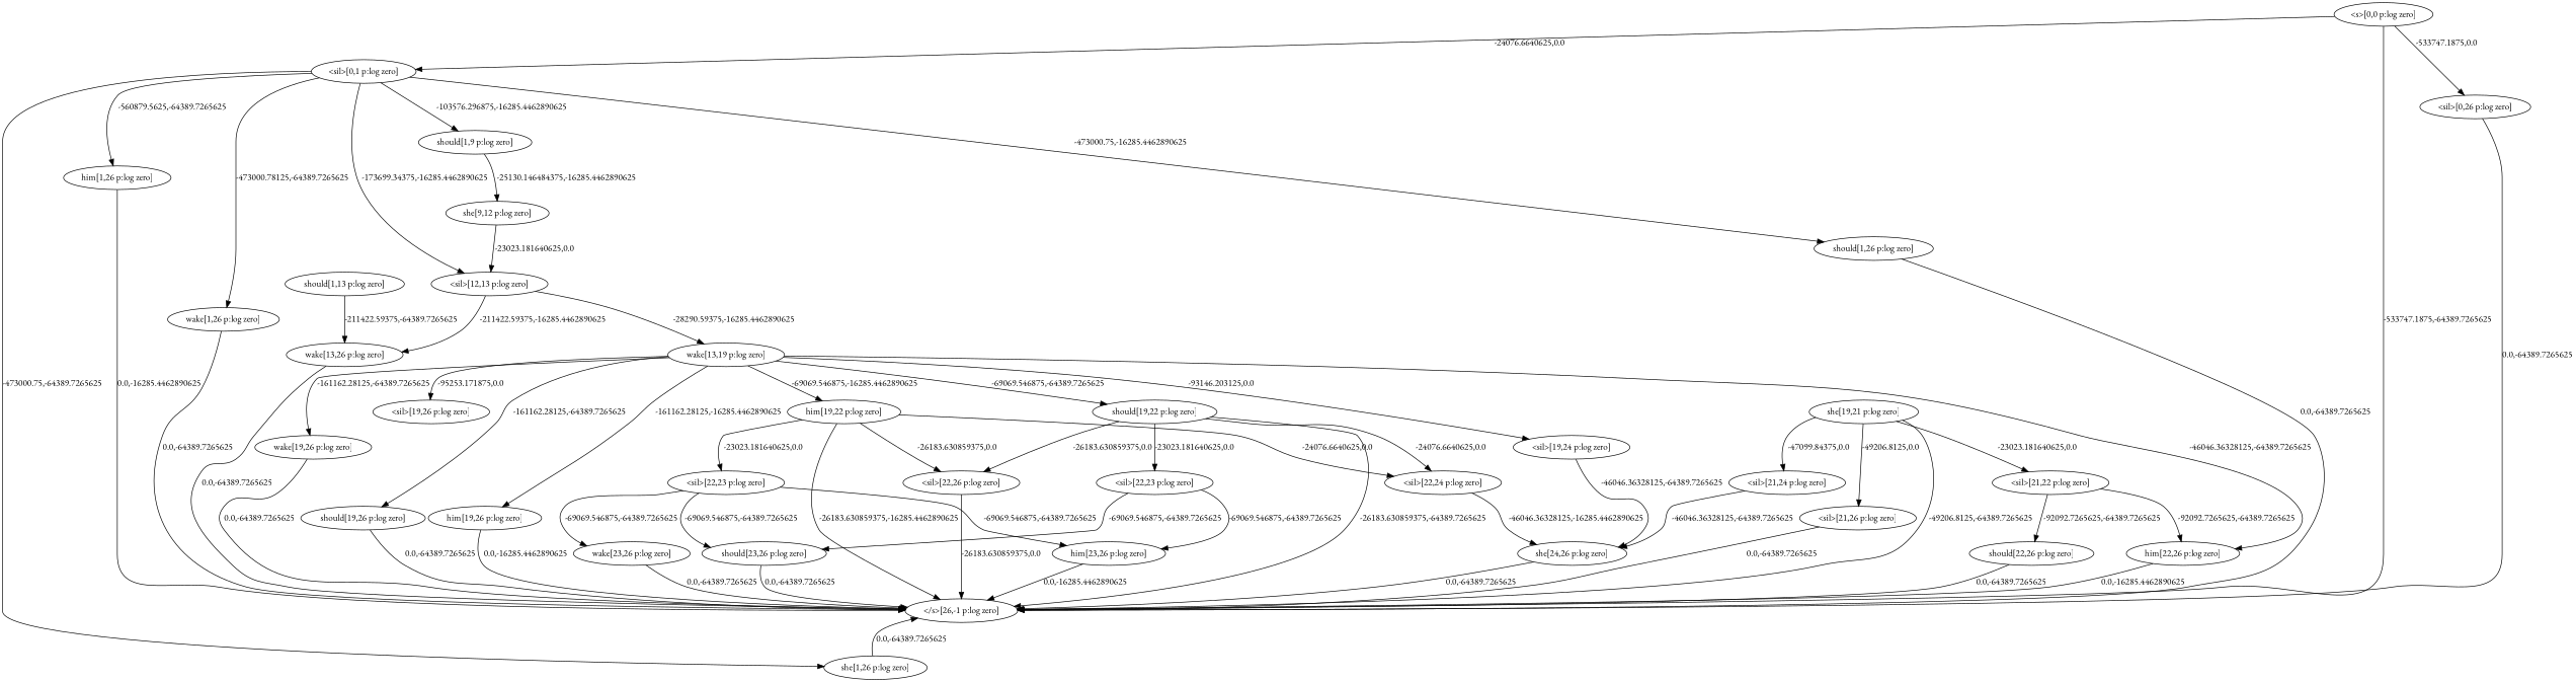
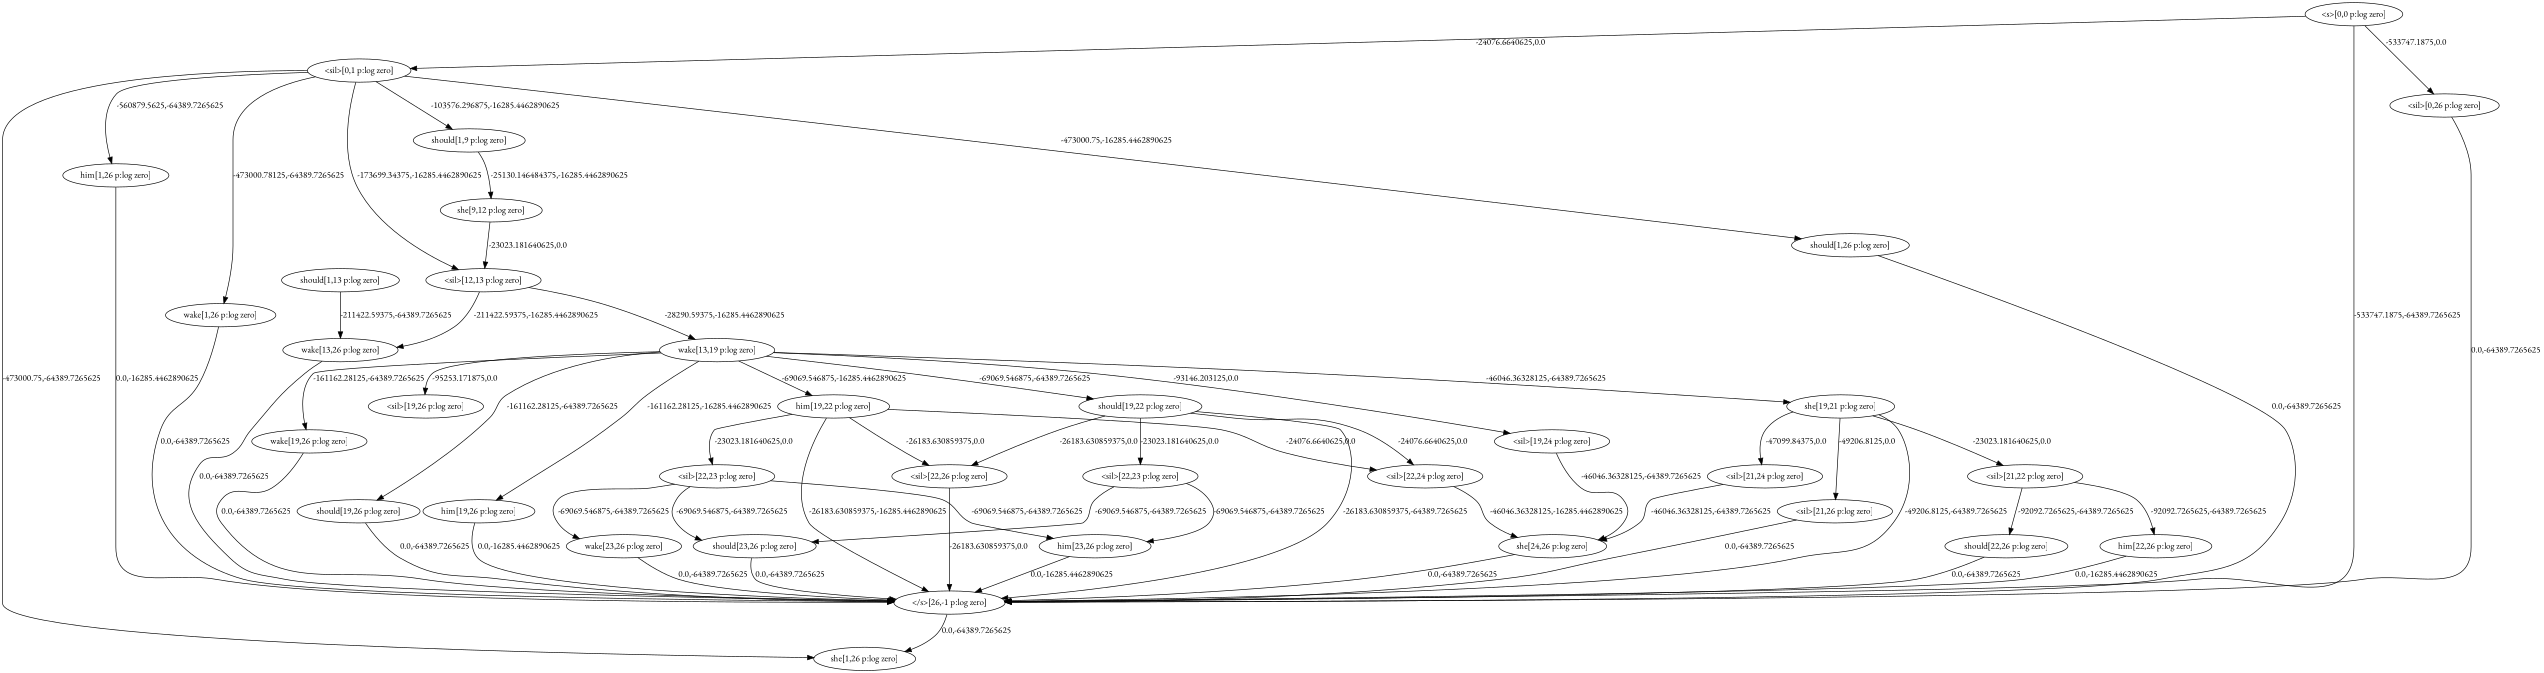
  digraph {
    fontname="EB Garamond"
    rankdir=TB
    node [fontname="EB Garamond"]
    edge [fontname="EB Garamond"]
    n1 [label="<sil>[12,13 p:log zero]"]
    n2 [label="wake[13,19 p:log zero]"]
    n3 [label="wake[13,26 p:log zero]"]
    n4 [label="wake[19,26 p:log zero]"]
    n5 [label="him[19,22 p:log zero]"]
    n6 [label="<sil>[19,24 p:log zero]"]
    n7 [label="should[19,26 p:log zero]"]
    n8 [label="should[19,22 p:log zero]"]
    n9 [label="him[19,26 p:log zero]"]
    n10 [label="<sil>[19,26 p:log zero]"]
    n11 [label="she[19,21 p:log zero]"]
    n12 [label="</s>[26,-1 p:log zero]"]
    n13 [label="she[24,26 p:log zero]"]
    n14 [label="<sil>[22,26 p:log zero]"]
    n15 [label="<sil>[22,23 p:log zero]"]
    n16 [label="<sil>[22,24 p:log zero]"]
    n17 [label="him[23,26 p:log zero]"]
    n18 [label="should[23,26 p:log zero]"]
    n19 [label="wake[23,26 p:log zero]"]
    n20 [label="him[1,26 p:log zero]"]
    n21 [label="<sil>[22,23 p:log zero]"]
    n22 [label="she[1,26 p:log zero]"]
    n23 [label="him[22,26 p:log zero]"]
    n24 [label="<sil>[21,24 p:log zero]"]
    n25 [label="<s>[0,0 p:log zero]"]
    n26 [label="<sil>[0,26 p:log zero]"]
    n27 [label="<sil>[0,1 p:log zero]"]
    n28 [label="should[1,26 p:log zero]"]
    n29 [label="should[1,9 p:log zero]"]
    n30 [label="wake[1,26 p:log zero]"]
    n31 [label="she[9,12 p:log zero]"]
    n32 [label="should[1,13 p:log zero]"]
    n33 [label="<sil>[21,22 p:log zero]"]
    n34 [label="should[22,26 p:log zero]"]
    n35 [label="<sil>[21,26 p:log zero]"]
    n1 -> n2 [label="-28290.59375,-16285.4462890625"]
    n1 -> n3 [label="-211422.59375,-16285.4462890625"]
    n2 -> n4 [label="-161162.28125,-64389.7265625"]
    n2 -> n5 [label="-69069.546875,-16285.4462890625"]
    n2 -> n6 [label="-93146.203125,0.0"]
    n2 -> n7 [label="-161162.28125,-64389.7265625"]
    n2 -> n8 [label="-69069.546875,-64389.7265625"]
    n2 -> n9 [label="-161162.28125,-16285.4462890625"]
    n2 -> n10 [label="-95253.171875,0.0"]
-   n2 -> n23 [label="-46046.36328125,-64389.7265625"]
+   n2 -> n11 [label="-46046.36328125,-64389.7265625"]
    n3 -> n12 [label="0.0,-64389.7265625"]
    n4 -> n12 [label="0.0,-64389.7265625"]
    n5 -> n12 [label="-26183.630859375,-16285.4462890625"]
    n5 -> n14 [label="-26183.630859375,0.0"]
    n5 -> n15 [label="-23023.181640625,0.0"]
    n5 -> n16 [label="-24076.6640625,0.0"]
    n6 -> n13 [label="-46046.36328125,-64389.7265625"]
    n7 -> n12 [label="0.0,-64389.7265625"]
    n8 -> n12 [label="-26183.630859375,-64389.7265625"]
    n8 -> n14 [label="-26183.630859375,0.0"]
    n8 -> n16 [label="-24076.6640625,0.0"]
    n8 -> n21 [label="-23023.181640625,0.0"]
    n9 -> n12 [label="0.0,-16285.4462890625"]
    n11 -> n12 [label="-49206.8125,-64389.7265625"]
    n11 -> n24 [label="-47099.84375,0.0"]
    n11 -> n33 [label="-23023.181640625,0.0"]
    n11 -> n35 [label="-49206.8125,0.0"]
    n13 -> n12 [label="0.0,-64389.7265625"]
    n14 -> n12 [label="-26183.630859375,0.0"]
    n15 -> n17 [label="-69069.546875,-64389.7265625"]
    n15 -> n18 [label="-69069.546875,-64389.7265625"]
    n15 -> n19 [label="-69069.546875,-64389.7265625"]
    n16 -> n13 [label="-46046.36328125,-16285.4462890625"]
    n17 -> n12 [label="0.0,-16285.4462890625"]
    n18 -> n12 [label="0.0,-64389.7265625"]
    n19 -> n12 [label="0.0,-64389.7265625"]
    n20 -> n12 [label="0.0,-16285.4462890625"]
    n21 -> n17 [label="-69069.546875,-64389.7265625"]
    n21 -> n18 [label="-69069.546875,-64389.7265625"]
-   n22 -> n12 [label="0.0,-64389.7265625"]
+   n12 -> n22 [label="0.0,-64389.7265625"]
    n23 -> n12 [label="0.0,-16285.4462890625"]
    n24 -> n13 [label="-46046.36328125,-64389.7265625"]
    n25 -> n12 [label="-533747.1875,-64389.7265625"]
    n25 -> n26 [label="-533747.1875,0.0"]
    n25 -> n27 [label="-24076.6640625,0.0"]
    n26 -> n12 [label="0.0,-64389.7265625"]
    n27 -> n1 [label="-173699.34375,-16285.4462890625"]
    n27 -> n20 [label="-560879.5625,-64389.7265625"]
    n27 -> n22 [label="-473000.75,-64389.7265625"]
    n27 -> n28 [label="-473000.75,-16285.4462890625"]
    n27 -> n29 [label="-103576.296875,-16285.4462890625"]
    n27 -> n30 [label="-473000.78125,-64389.7265625"]
    n28 -> n12 [label="0.0,-64389.7265625"]
    n29 -> n31 [label="-25130.146484375,-16285.4462890625"]
    n30 -> n12 [label="0.0,-64389.7265625"]
    n31 -> n1 [label="-23023.181640625,0.0"]
    n32 -> n3 [label="-211422.59375,-64389.7265625"]
    n33 -> n23 [label="-92092.7265625,-64389.7265625"]
    n33 -> n34 [label="-92092.7265625,-64389.7265625"]
    n34 -> n12 [label="0.0,-64389.7265625"]
    n35 -> n12 [label="0.0,-64389.7265625"]
  }
